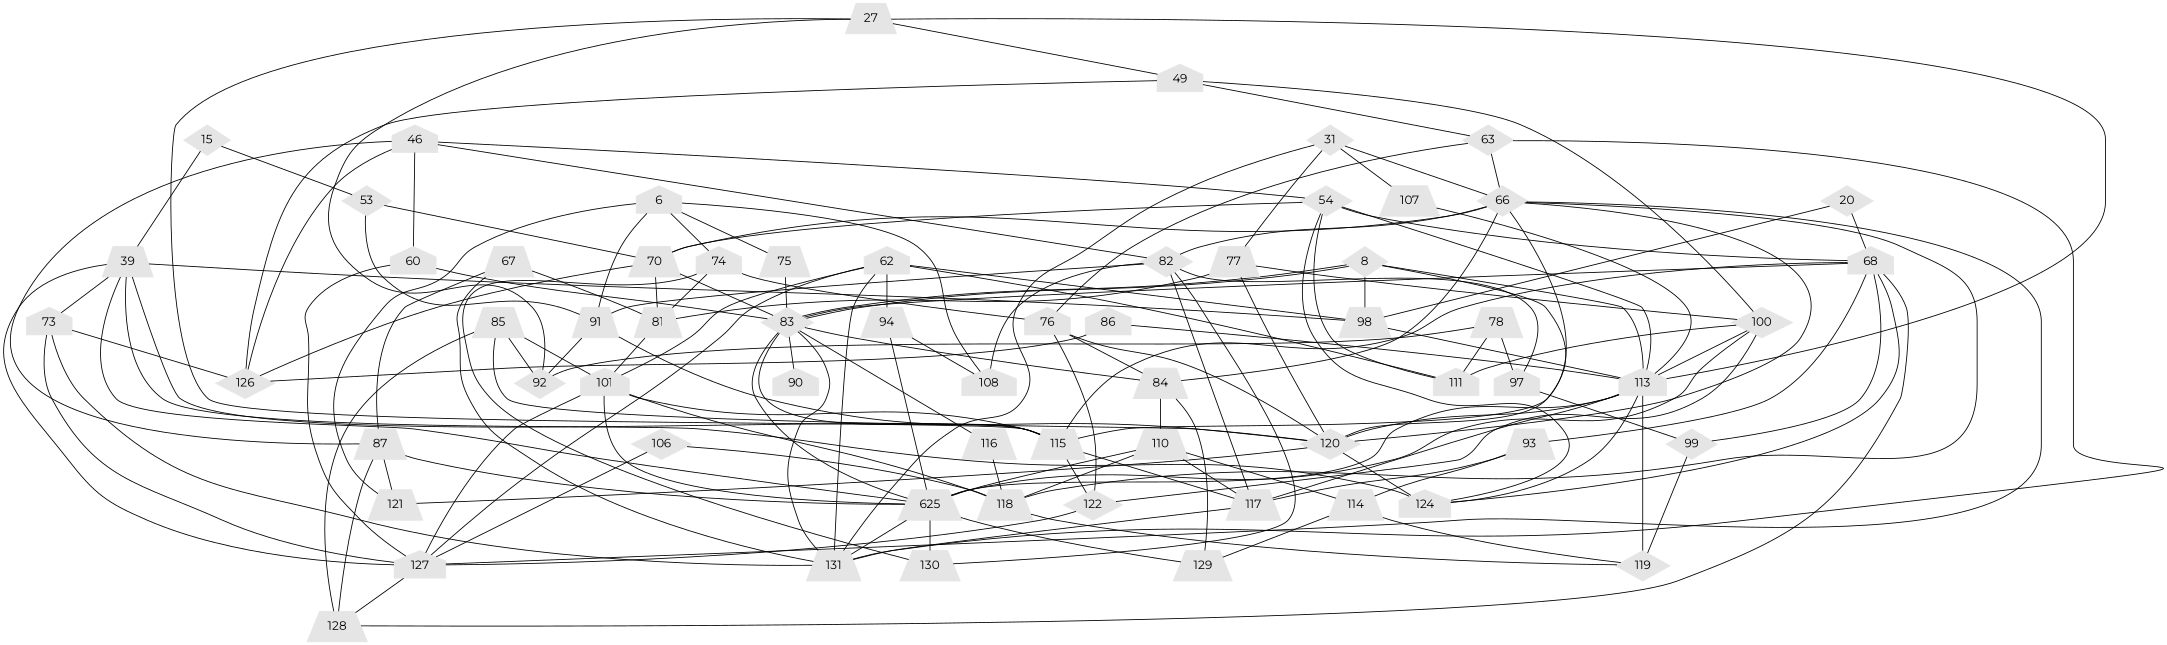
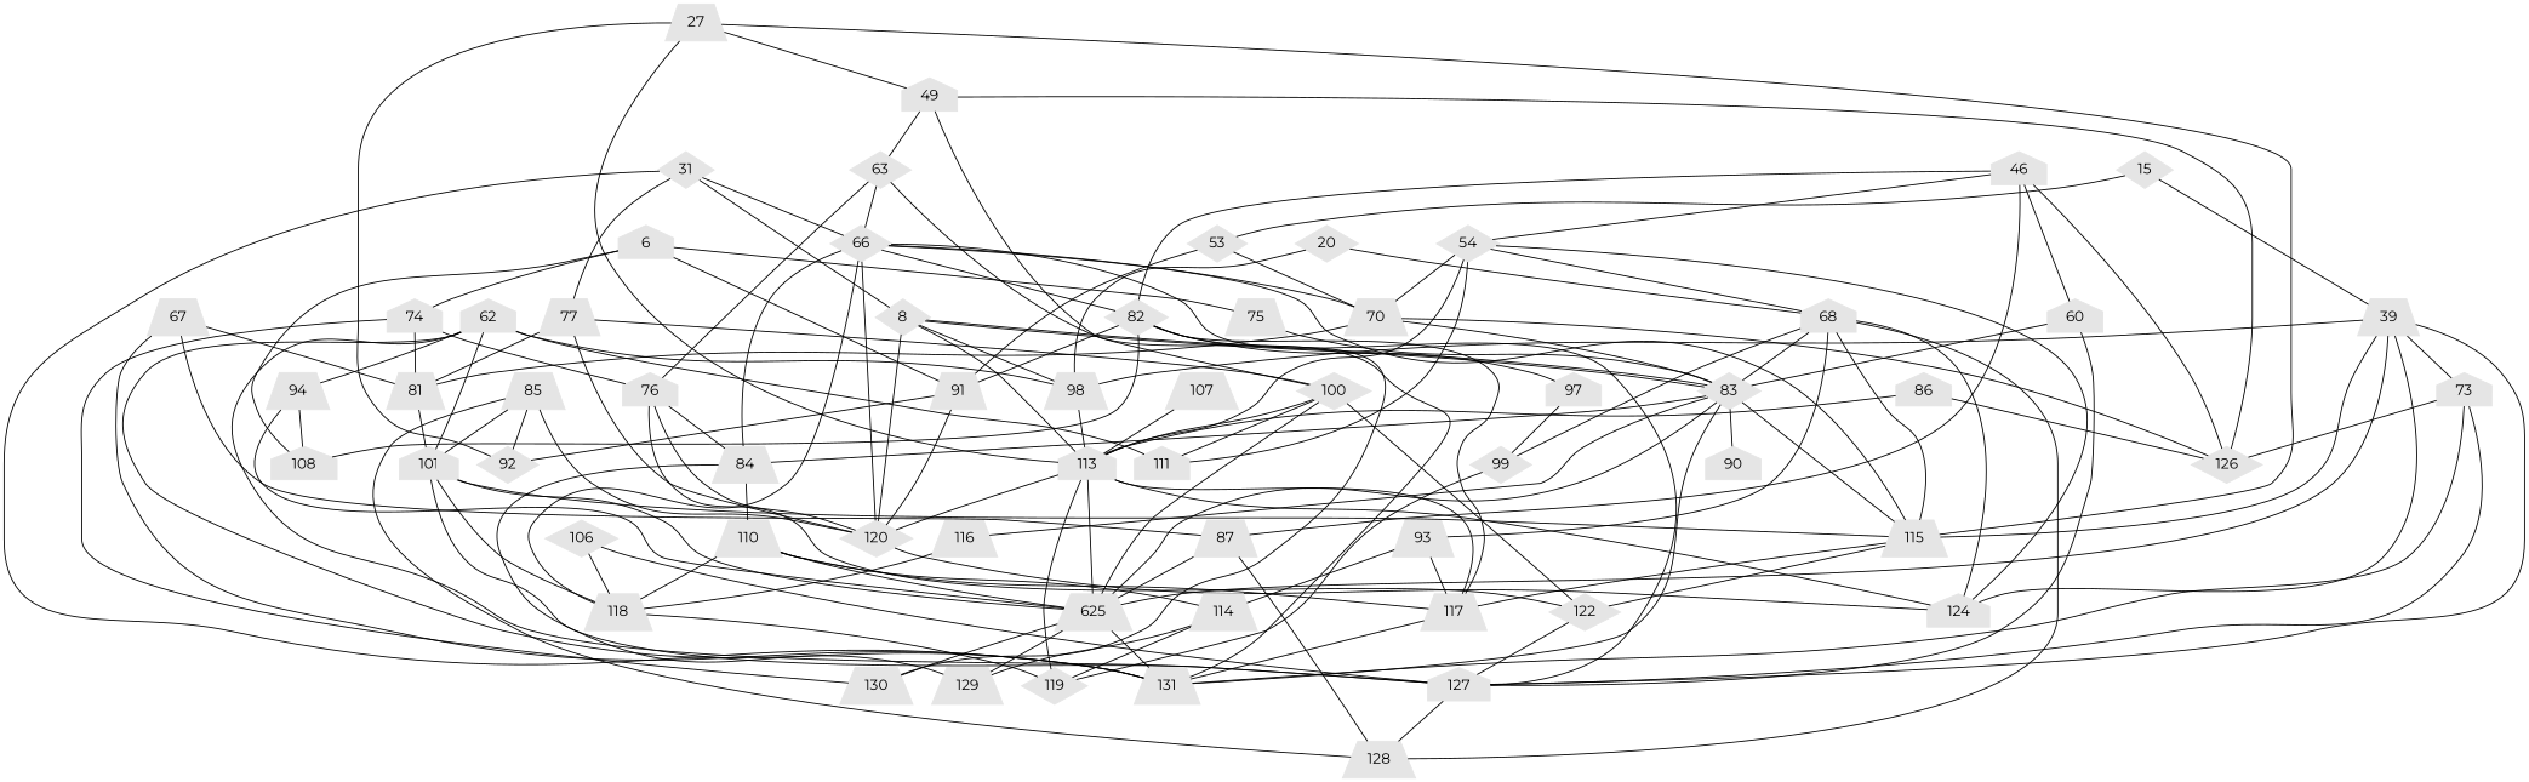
  graph {
    fontname=Montserrat
    node [color=gray90 fontname=Montserrat shape=trapezium style=filled]
    edge [fontname=Montserrat]
    6 [shape=house]
    74 [shape=house]
    75
    91 [super="+80"]
    108 [shape=house super="+95"]
-   121
    76 [shape=house super="+16"]
    81 [super="+1"]
    130
    83 [shape=diamond super="+28+26+59"]
    120 [shape=diamond super="+64"]
    92 [shape=diamond]
    115 [super="+42+71"]
    131 [super="+34+112"]
    n15 [label=625 super="+43+105"]
    90 [shape=house]
    84 [super="+5"]
    116
    8 [shape=diamond]
    98 [super="+58"]
    113 [shape=house super="+69+89+109"]
    124 [shape=house super="+32+2+52"]
    117 [super="+23+104"]
    119 [shape=diamond super="+41"]
    39 [super="+21"]
    73 [shape=house]
    127 [shape=house super="+37+61"]
    15 [shape=diamond]
    53 [shape=diamond]
    70
    68 [shape=house super="+4+10"]
    93
    99 [shape=diamond]
    128 [super="+57"]
    20 [shape=diamond]
    49 [shape=house super="+30"]
    126 [shape=diamond]
    63 [shape=diamond]
    100 [shape=diamond super="+3+88+72"]
    27
    122 [shape=diamond]
    66 [shape=diamond super="+56+50"]
    82 [shape=diamond super="+36+55"]
    118 [super="+18"]
    31 [shape=diamond]
    77
    107
    129 [super="+79"]
    46 [shape=house super="+7"]
    54 [shape=diamond super="+25+38"]
    60 [shape=house]
    87 [super="+45"]
    111 [shape=house]
    97 [shape=house super="+48"]
    62 [shape=house super="+12+35"]
    94
    101 [shape=house super="+33+44+96"]
    110
    67
    114
-   78
    85 [super="+40"]
    86 [shape=house]
    106 [shape=diamond]
    6 -- 74
    6 -- 75
    6 -- 91 [weight=2]
    6 -- 108
-   6 -- 121
    74 -- 76
    74 -- 81
    74 -- 130
    75 -- 83
    91 -- 120
    91 -- 92
    76 -- 120
    76 -- 84
    76 -- 122
    81 -- 101
    83 -- 115
    83 -- 131 [weight=2]
    83 -- n15
    83 -- 90
    83 -- 84
    83 -- 116
-   120 -- 121
    120 -- 124 [weight=2]
    115 -- 117
    115 -- 122
    n15 -- 130
    n15 -- 131 [weight=2]
    n15 -- 129
    84 -- 129 [weight=2]
    84 -- 110
    116 -- 118
    8 -- 83
    8 -- 83
    8 -- 120
    8 -- 98 [weight=2]
    8 -- 113 [weight=2]
    98 -- 113
    113 -- 120
    113 -- n15 [weight=4]
    113 -- 124
    113 -- 117
    113 -- 119 [weight=2]
    117 -- 131
    39 -- 115 [weight=2]
    39 -- n15
    39 -- 98
    39 -- 124 [weight=2]
    39 -- 73 [weight=2]
    39 -- 127
    73 -- 131
    73 -- 127
    73 -- 126
    127 -- 128 [weight=2]
    15 -- 39
    15 -- 53
    53 -- 91 [weight=2]
    53 -- 70
    70 -- 81
    70 -- 83
    70 -- 126
    68 -- 83
    68 -- 115 [weight=2]
    68 -- 124
    68 -- 93
    68 -- 99
    68 -- 128
    93 -- 117
    93 -- 114
    99 -- 119
    20 -- 98
    20 -- 68
    49 -- 126
    49 -- 63
    49 -- 100
    63 -- 76
    63 -- 131
    63 -- 66
    100 -- n15
    100 -- 113 [weight=2]
    100 -- 122
    100 -- 111 [weight=2]
    27 -- 92
    27 -- 115
    27 -- 113
    27 -- 49
    122 -- 127
    66 -- 120
    66 -- 115
    66 -- 84 [weight=2]
    66 -- 127
    66 -- 70
    66 -- 82 [weight=2]
    66 -- 118
    82 -- 91 [weight=2]
    82 -- 108
    82 -- 130
    82 -- 117
    82 -- 97
    118 -- 119
    31 -- 131
    31 -- 66
    31 -- 77
-   31 -- 107
+   31 -- 8
    77 -- 81
    77 -- 120
    77 -- 100
    107 -- 113
    46 -- 126
    46 -- 82
    46 -- 54
    46 -- 60
    46 -- 87
    54 -- 113 [weight=3]
    54 -- 124
    54 -- 70
    54 -- 68
    54 -- 111
    60 -- 83
    60 -- 127
-   87 -- 121
    87 -- n15 [weight=2]
    87 -- 128 [weight=2]
    97 -- 99
    62 -- 131
    62 -- 98 [weight=2]
    62 -- 127
    62 -- 111
    62 -- 94 [weight=2]
    62 -- 101 [weight=2]
    94 -- 108 [weight=2]
    94 -- n15
    101 -- 115
    101 -- n15 [weight=3]
    101 -- 127
    101 -- 118 [weight=2]
    110 -- n15
    110 -- 117
    110 -- 118
    110 -- 114
    67 -- 81
    67 -- 131
    67 -- 87
    114 -- 119
    114 -- 129
-   78 -- 92
-   78 -- 111
-   78 -- 97
    85 -- 120
    85 -- 92 [weight=2]
    85 -- 128
    85 -- 101
    86 -- 113
    86 -- 126
    106 -- 127
    106 -- 118
  }
